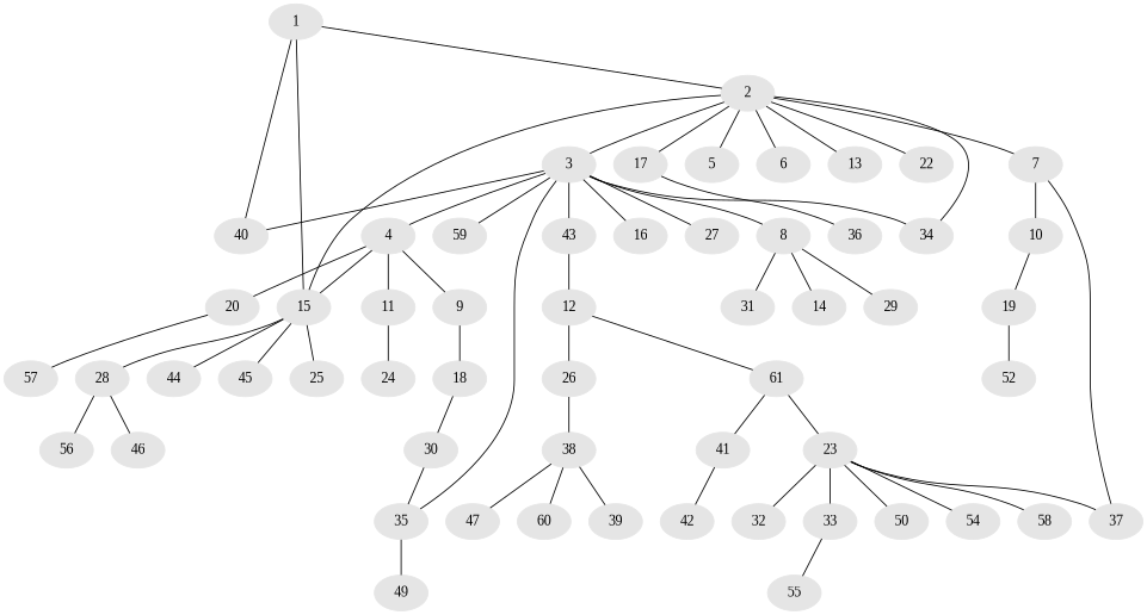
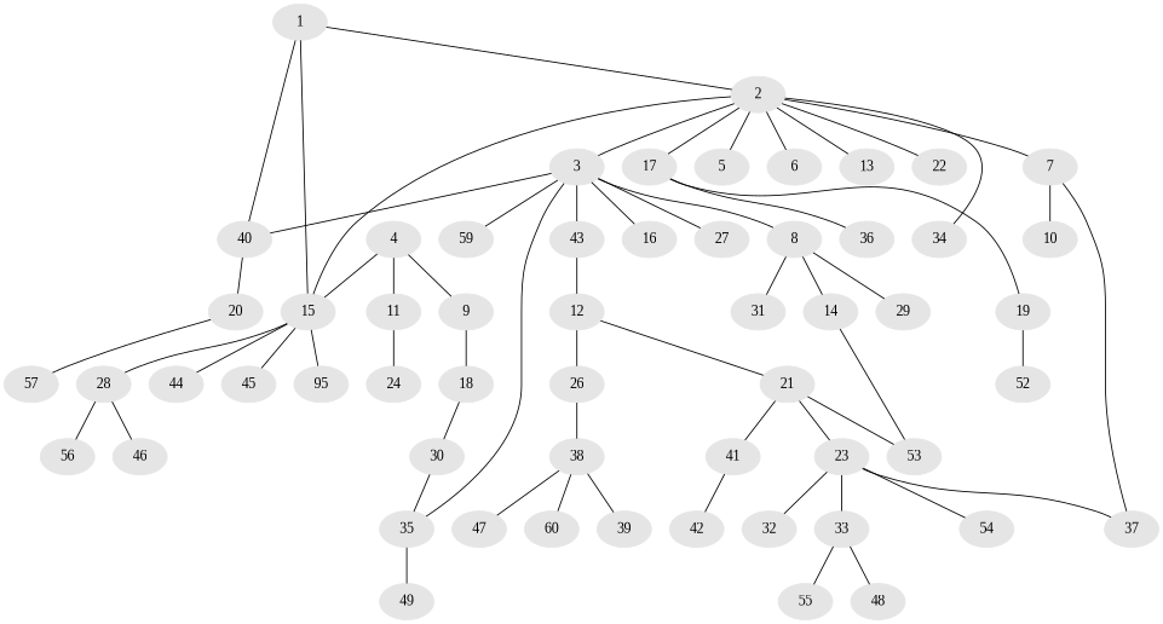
  graph {
    fontname="Liberation Serif"
    node [color=gray90 fontname="Liberation Serif" style=filled]
    edge [fontname="Liberation Serif"]
    1
    2
    15
    40
    3
    5
    6
    7
    13
    17
    22
    34
-   25
+   25 [label=95]
    28
    44
    45
    4
    8
    16
    27
    35
    43
    59
    10
    37
    19
    36
    9
    11
    20
    14
    29
    31
    49
    12
    18
    24
-   21 [label=61]
+   21
    26
    57
+   53
    30
    23
    41
    38
    46
    56
    52
    32
    33
-   50
    54
-   58
    42
+   48
    55
    39
    47
    60
    1 -- 2
    1 -- 15
    1 -- 40
    2 -- 15
    2 -- 3
    2 -- 5
    2 -- 6
    2 -- 7
    2 -- 13
    2 -- 17
    2 -- 22
    2 -- 34
    15 -- 25
    15 -- 28
    15 -- 44
    15 -- 45
    3 -- 40
-   3 -- 34
-   3 -- 4
    3 -- 8
    3 -- 16
    3 -- 27
    3 -- 35
    3 -- 43
    3 -- 59
    7 -- 10
    7 -- 37
-   10 -- 19
+   17 -- 19
    17 -- 36
    28 -- 46
    28 -- 56
    4 -- 15
    4 -- 9
    4 -- 11
-   4 -- 20
+   40 -- 20
    8 -- 14
    8 -- 29
    8 -- 31
    35 -- 49
    43 -- 12
    19 -- 52
    9 -- 18
    11 -- 24
    20 -- 57
+   14 -- 53
    12 -- 21
    12 -- 26
    18 -- 30
+   21 -- 53
    21 -- 23
    21 -- 41
    26 -- 38
    30 -- 35
    23 -- 37
    23 -- 32
    23 -- 33
-   23 -- 50
    23 -- 54
-   23 -- 58
    41 -- 42
    38 -- 39
    38 -- 47
    38 -- 60
+   33 -- 48
    33 -- 55
  }
